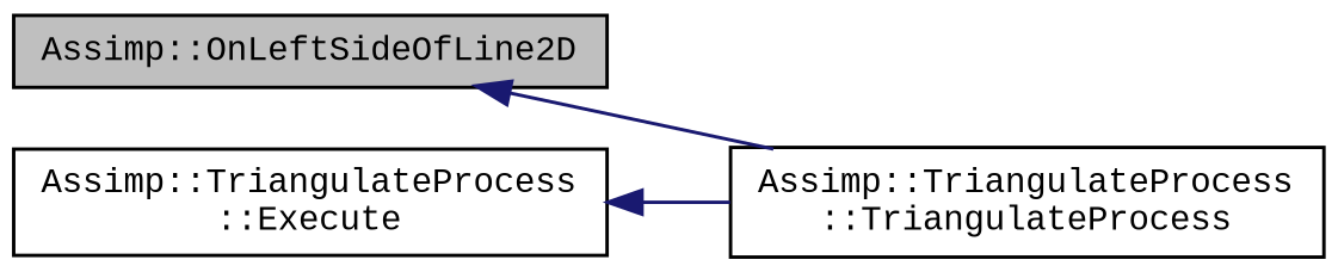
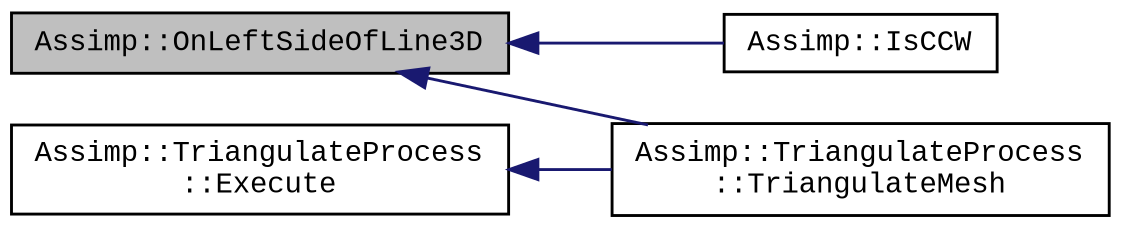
  digraph {
    fontname="Liberation Mono"
    rankdir=LR
    node [color=black fillcolor=white fontname="Liberation Mono" fontsize=10 shape=record style=filled]
    edge [color=midnightblue dir=back fontname="Liberation Mono" fontsize=10 labelfontname=Helvetica labelfontsize=10 style=solid]
-   n1 [fillcolor=grey75 fontcolor=black height=0.2 label="Assimp::OnLeftSideOfLine2D" width=0.4]
-   n3 [height=0.2 label="Assimp::TriangulateProcess\l::TriangulateProcess" width=0.4]
+   n1 [fillcolor=grey75 fontcolor=black height=0.2 label="Assimp::OnLeftSideOfLine3D" width=0.4]
+   n2 [height=0.2 label="Assimp::IsCCW" width=0.4]
+   n3 [height=0.2 label="Assimp::TriangulateProcess\l::TriangulateMesh" width=0.4]
    n4 [height=0.2 label="Assimp::TriangulateProcess\l::Execute" width=0.4]
+   n1 -> n2
    n1 -> n3
    n4 -> n3
  }
